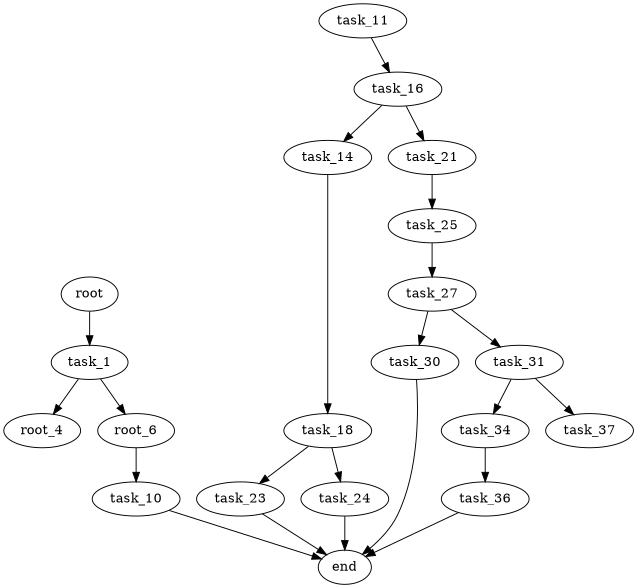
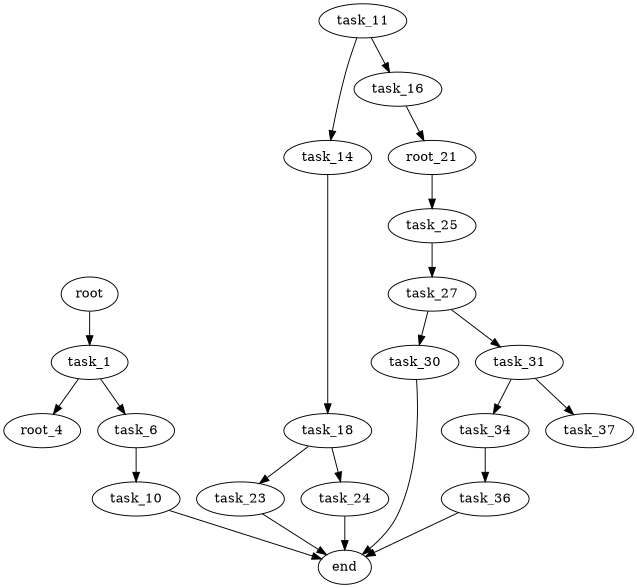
  digraph {
    fontname="DejaVu Serif"
    node [fontname="DejaVu Serif"]
    edge [fontname="DejaVu Serif"]
    root
    task_1
    n3 [label=root_4]
-   task_6 [label=root_6]
+   task_6
    task_10
    end
    task_11
    task_14
    task_16
    task_18
-   task_21
+   task_21 [label=root_21]
    task_23
    task_24
    task_25
    task_27
    task_30
    task_31
    task_34
    task_37
    task_36
    root -> task_1
    task_1 -> n3
    task_1 -> task_6
    task_6 -> task_10
    task_10 -> end
-   task_16 -> task_14
+   task_11 -> task_14
    task_11 -> task_16
    task_14 -> task_18
    task_16 -> task_21
    task_18 -> task_23
    task_18 -> task_24
    task_21 -> task_25
    task_23 -> end
    task_24 -> end
    task_25 -> task_27
    task_27 -> task_30
    task_27 -> task_31
    task_30 -> end
    task_31 -> task_34
    task_31 -> task_37
    task_34 -> task_36
    task_36 -> end
  }
